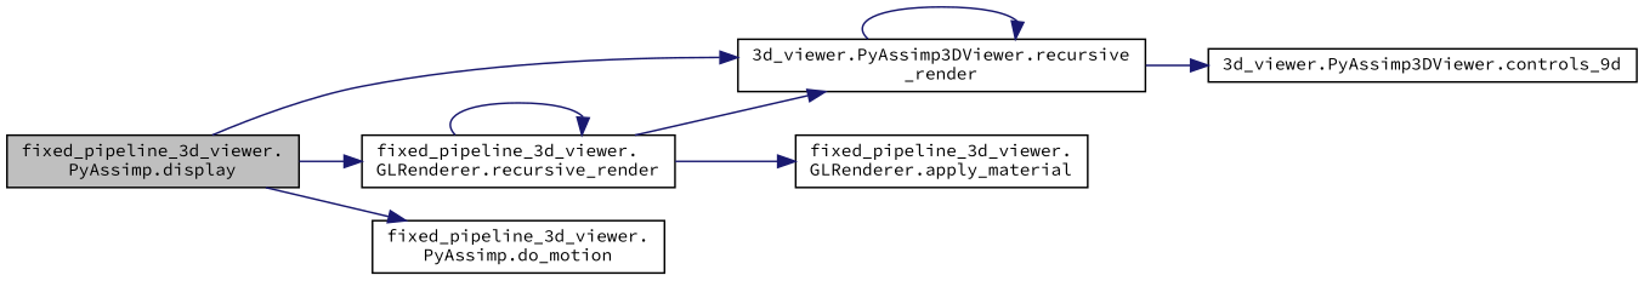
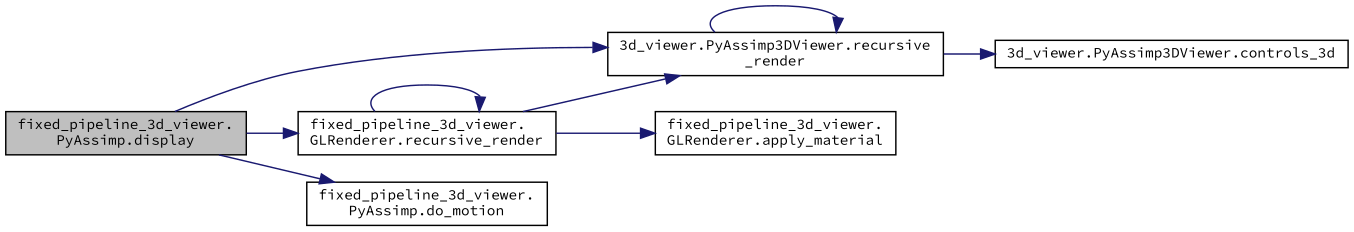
  digraph {
    fontname="Source Code Pro"
    rankdir=LR
    node [color=black fillcolor=white fontname="Source Code Pro" fontsize=10 shape=record style=filled]
    edge [color=midnightblue fontname="Source Code Pro" fontsize=10 labelfontname=Helvetica labelfontsize=10 style=solid]
    n1 [fillcolor=grey75 fontcolor=black height=0.2 label="fixed_pipeline_3d_viewer.\lPyAssimp.display" width=0.4]
    n2 [height=0.2 label="3d_viewer.PyAssimp3DViewer.recursive\l_render" width=0.4]
    n3 [height=0.2 label="fixed_pipeline_3d_viewer.\lGLRenderer.recursive_render" width=0.4]
    n4 [height=0.2 label="fixed_pipeline_3d_viewer.\lPyAssimp.do_motion" width=0.4]
-   n5 [height=0.2 label="3d_viewer.PyAssimp3DViewer.controls_9d" width=0.4]
+   n5 [height=0.2 label="3d_viewer.PyAssimp3DViewer.controls_3d" width=0.4]
    n6 [height=0.2 label="fixed_pipeline_3d_viewer.\lGLRenderer.apply_material" width=0.4]
    n1 -> n2
    n1 -> n3
    n1 -> n4
    n2 -> n2
    n2 -> n5
    n3 -> n2
    n3 -> n3
    n3 -> n6
  }
